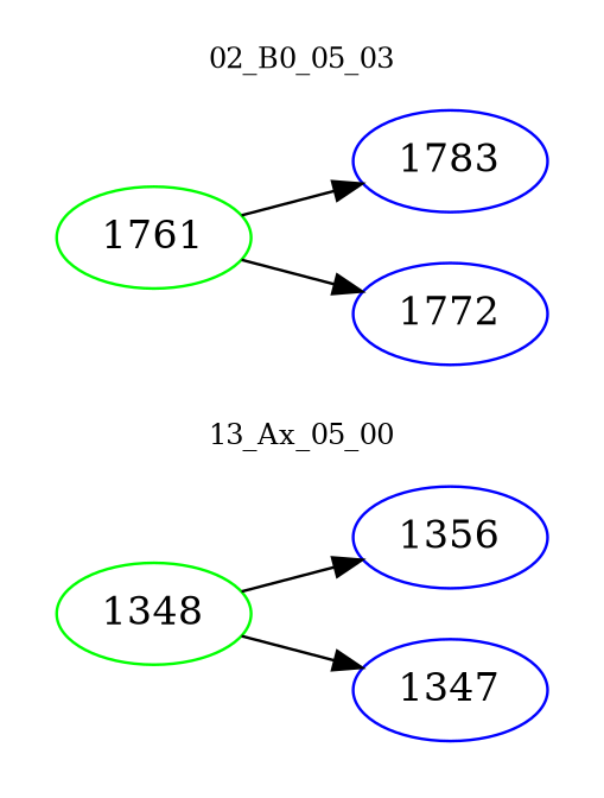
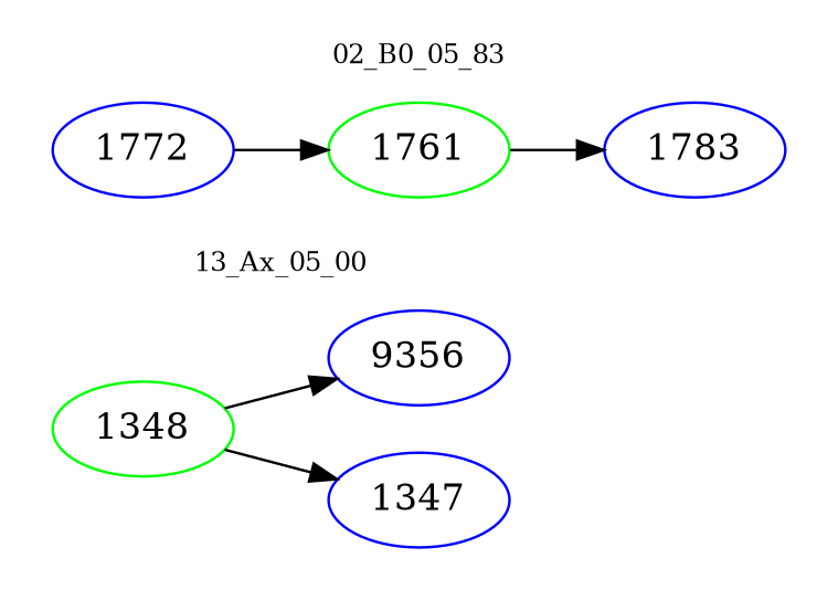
  digraph {
    rankdir=LR
    node [color=blue]
    edge [color=black]
    n1 [color=green label=1348]
    n2 [label=1347]
-   n3 [label=1356]
+   n3 [label=9356]
    n4 [color=green label=1761]
    n5 [label=1772]
    n6 [label=1783]
    subgraph cluster_1 {
      color=white
      fontsize=10
      label="13_Ax_05_00"
      n1
      n2
      n3
    }
    subgraph cluster_2 {
      color=white
      fontsize=10
-     label="02_B0_05_03"
+     label="02_B0_05_83"
      n4
      n5
      n6
    }
    n1 -> n2
    n1 -> n3
-   n4 -> n5
+   n5 -> n4
    n4 -> n6
  }
